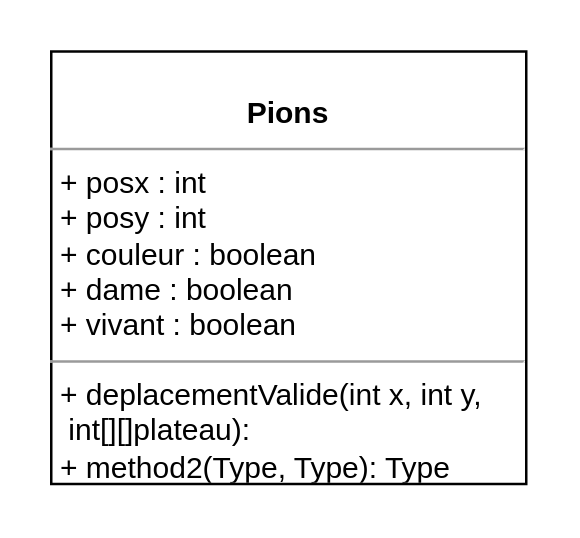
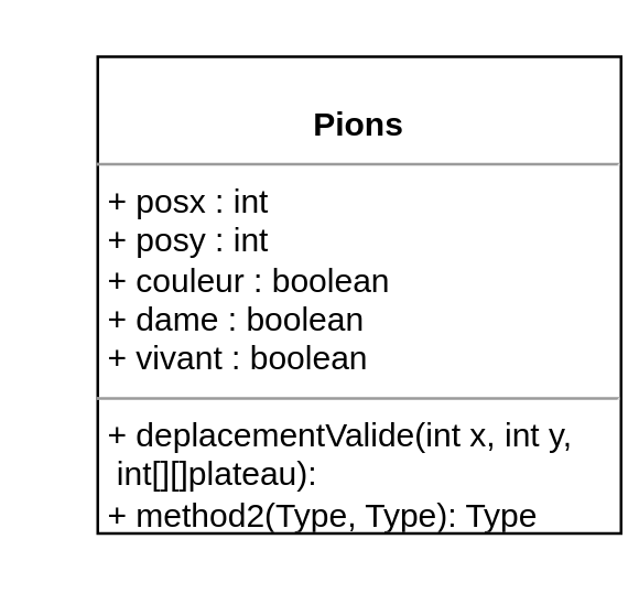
  <mxCell id="0" />
  <mxCell id="1" parent="0" />
- <mxCell id="2" value="&lt;p style=&quot;margin: 0px ; margin-top: 4px ; text-align: center&quot;&gt;&lt;br&gt;&lt;b&gt;Pions&lt;/b&gt;&lt;/p&gt;&lt;hr size=&quot;1&quot;&gt;&lt;p style=&quot;margin: 0px ; margin-left: 4px&quot;&gt;+ posx : int&lt;/p&gt;&lt;p style=&quot;margin: 0px ; margin-left: 4px&quot;&gt;+ posy : int&lt;br&gt;+ couleur : boolean&lt;/p&gt;&lt;p style=&quot;margin: 0px ; margin-left: 4px&quot;&gt;+ dame : boolean&lt;/p&gt;&lt;p style=&quot;margin: 0px ; margin-left: 4px&quot;&gt;+ vivant : boolean&lt;/p&gt;&lt;hr size=&quot;1&quot;&gt;&lt;p style=&quot;margin: 0px ; margin-left: 4px&quot;&gt;+ deplacementValide(int x, int y,&lt;/p&gt;&lt;p style=&quot;margin: 0px ; margin-left: 4px&quot;&gt;&amp;nbsp;int[][]plateau):&amp;nbsp;&lt;br&gt;+ method2(Type, Type): Type&lt;/p&gt;" style="verticalAlign=top;align=left;overflow=fill;fontSize=12;fontFamily=Helvetica;html=1;rounded=0;shadow=0;comic=0;labelBackgroundColor=none;strokeWidth=1" parent="1" vertex="1"><mxGeometry x="20" y="20" width="190" height="173" as="geometry" /></mxCell>
+ <mxCell id="2" value="&lt;p style=&quot;margin: 0px ; margin-top: 4px ; text-align: center&quot;&gt;&lt;br&gt;&lt;b&gt;Pions&lt;/b&gt;&lt;/p&gt;&lt;hr size=&quot;1&quot;&gt;&lt;p style=&quot;margin: 0px ; margin-left: 4px&quot;&gt;+ posx : int&lt;/p&gt;&lt;p style=&quot;margin: 0px ; margin-left: 4px&quot;&gt;+ posy : int&lt;br&gt;+ couleur : boolean&lt;/p&gt;&lt;p style=&quot;margin: 0px ; margin-left: 4px&quot;&gt;+ dame : boolean&lt;/p&gt;&lt;p style=&quot;margin: 0px ; margin-left: 4px&quot;&gt;+ vivant : boolean&lt;/p&gt;&lt;hr size=&quot;1&quot;&gt;&lt;p style=&quot;margin: 0px ; margin-left: 4px&quot;&gt;+ deplacementValide(int x, int y,&lt;/p&gt;&lt;p style=&quot;margin: 0px ; margin-left: 4px&quot;&gt;&amp;nbsp;int[][]plateau):&amp;nbsp;&lt;br&gt;+ method2(Type, Type): Type&lt;/p&gt;" style="verticalAlign=top;align=left;overflow=fill;fontSize=12;fontFamily=Helvetica;html=1;rounded=0;shadow=0;comic=0;labelBackgroundColor=none;strokeWidth=1" parent="1" vertex="1"><mxGeometry x="35" y="20" width="190" height="173" as="geometry" /></mxCell>
